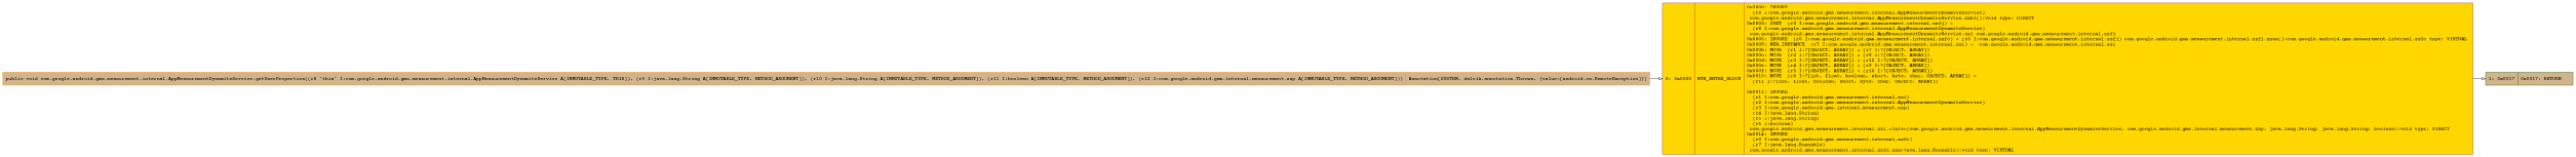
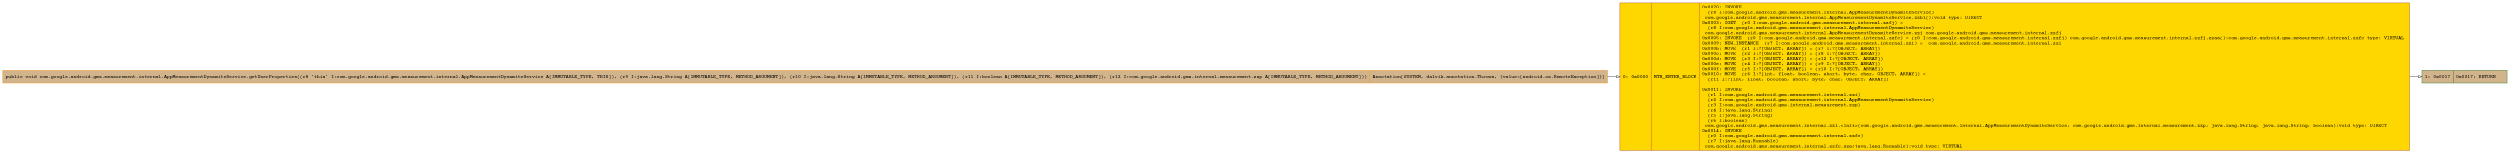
  digraph {
    rankdir=LR
    fontname="Courier Prime"
    node [shape=record style=filled fillcolor=tan fontname="Courier Prime"]
    edge [arrowhead=onormal fontname="Courier Prime"]
-   n1 [label="{0\:\ 0x0000|MTH_ENTER_BLOCK\l|0x0000: INVOKE  \l  (r8 I:com.google.android.gms.measurement.internal.AppMeasurementDynamiteService)\l com.google.android.gms.measurement.internal.AppMeasurementDynamiteService.zzbi():void type: DIRECT \l0x0003: IGET  (r0 I:com.google.android.gms.measurement.internal.zzfj) = \l  (r8 I:com.google.android.gms.measurement.internal.AppMeasurementDynamiteService)\l com.google.android.gms.measurement.internal.AppMeasurementDynamiteService.zzj com.google.android.gms.measurement.internal.zzfj \l0x0005: INVOKE  (r0 I:com.google.android.gms.measurement.internal.zzfc) = (r0 I:com.google.android.gms.measurement.internal.zzfj) com.google.android.gms.measurement.internal.zzfj.zzaa():com.google.android.gms.measurement.internal.zzfc type: VIRTUAL \l0x0009: NEW_INSTANCE  (r7 I:com.google.android.gms.measurement.internal.zzi) =  com.google.android.gms.measurement.internal.zzi \l0x000b: MOVE  (r1 I:?[OBJECT, ARRAY]) = (r7 I:?[OBJECT, ARRAY]) \l0x000c: MOVE  (r2 I:?[OBJECT, ARRAY]) = (r8 I:?[OBJECT, ARRAY]) \l0x000d: MOVE  (r3 I:?[OBJECT, ARRAY]) = (r12 I:?[OBJECT, ARRAY]) \l0x000e: MOVE  (r4 I:?[OBJECT, ARRAY]) = (r9 I:?[OBJECT, ARRAY]) \l0x000f: MOVE  (r5 I:?[OBJECT, ARRAY]) = (r10 I:?[OBJECT, ARRAY]) \l0x0010: MOVE  (r6 I:?[int, float, boolean, short, byte, char, OBJECT, ARRAY]) = \l  (r11 I:?[int, float, boolean, short, byte, char, OBJECT, ARRAY])\l \l0x0011: INVOKE  \l  (r1 I:com.google.android.gms.measurement.internal.zzi)\l  (r2 I:com.google.android.gms.measurement.internal.AppMeasurementDynamiteService)\l  (r3 I:com.google.android.gms.internal.measurement.zzp)\l  (r4 I:java.lang.String)\l  (r5 I:java.lang.String)\l  (r6 I:boolean)\l com.google.android.gms.measurement.internal.zzi.\<init\>(com.google.android.gms.measurement.internal.AppMeasurementDynamiteService, com.google.android.gms.internal.measurement.zzp, java.lang.String, java.lang.String, boolean):void type: DIRECT \l0x0014: INVOKE  \l  (r0 I:com.google.android.gms.measurement.internal.zzfc)\l  (r7 I:java.lang.Runnable)\l com.google.android.gms.measurement.internal.zzfc.zza(java.lang.Runnable):void type: VIRTUAL \l}" fillcolor=gold color=brown]
+   n1 [label="{0\:\ 0x0000|MTH_ENTER_BLOCK\l|0x0070: INVOKE  \l  (r8 I:com.google.android.gms.measurement.internal.AppMeasurementDynamiteService)\l com.google.android.gms.measurement.internal.AppMeasurementDynamiteService.zzbi():void type: DIRECT \l0x0003: IGET  (r0 I:com.google.android.gms.measurement.internal.zzfj) = \l  (r8 I:com.google.android.gms.measurement.internal.AppMeasurementDynamiteService)\l com.google.android.gms.measurement.internal.AppMeasurementDynamiteService.zzj com.google.android.gms.measurement.internal.zzfj \l0x0005: INVOKE  (r0 I:com.google.android.gms.measurement.internal.zzfc) = (r0 I:com.google.android.gms.measurement.internal.zzfj) com.google.android.gms.measurement.internal.zzfj.zzaa():com.google.android.gms.measurement.internal.zzfc type: VIRTUAL \l0x0009: NEW_INSTANCE  (r7 I:com.google.android.gms.measurement.internal.zzi) =  com.google.android.gms.measurement.internal.zzi \l0x000b: MOVE  (r1 I:?[OBJECT, ARRAY]) = (r7 I:?[OBJECT, ARRAY]) \l0x000c: MOVE  (r2 I:?[OBJECT, ARRAY]) = (r8 I:?[OBJECT, ARRAY]) \l0x000d: MOVE  (r3 I:?[OBJECT, ARRAY]) = (r12 I:?[OBJECT, ARRAY]) \l0x000e: MOVE  (r4 I:?[OBJECT, ARRAY]) = (r9 I:?[OBJECT, ARRAY]) \l0x000f: MOVE  (r5 I:?[OBJECT, ARRAY]) = (r10 I:?[OBJECT, ARRAY]) \l0x0010: MOVE  (r6 I:?[int, float, boolean, short, byte, char, OBJECT, ARRAY]) = \l  (r11 I:?[int, float, boolean, short, byte, char, OBJECT, ARRAY])\l \l0x0011: INVOKE  \l  (r1 I:com.google.android.gms.measurement.internal.zzi)\l  (r2 I:com.google.android.gms.measurement.internal.AppMeasurementDynamiteService)\l  (r3 I:com.google.android.gms.internal.measurement.zzp)\l  (r4 I:java.lang.String)\l  (r5 I:java.lang.String)\l  (r6 I:boolean)\l com.google.android.gms.measurement.internal.zzi.\<init\>(com.google.android.gms.measurement.internal.AppMeasurementDynamiteService, com.google.android.gms.internal.measurement.zzp, java.lang.String, java.lang.String, boolean):void type: DIRECT \l0x0014: INVOKE  \l  (r0 I:com.google.android.gms.measurement.internal.zzfc)\l  (r7 I:java.lang.Runnable)\l com.google.android.gms.measurement.internal.zzfc.zza(java.lang.Runnable):void type: VIRTUAL \l}" fillcolor=gold color=brown]
    n2 [label="{1\:\ 0x0017|0x0017: RETURN   \l}" color=darkgreen]
    n3 [label="{public void com.google.android.gms.measurement.internal.AppMeasurementDynamiteService.getUserProperties((r8 'this' I:com.google.android.gms.measurement.internal.AppMeasurementDynamiteService A[IMMUTABLE_TYPE, THIS]), (r9 I:java.lang.String A[IMMUTABLE_TYPE, METHOD_ARGUMENT]), (r10 I:java.lang.String A[IMMUTABLE_TYPE, METHOD_ARGUMENT]), (r11 I:boolean A[IMMUTABLE_TYPE, METHOD_ARGUMENT]), (r12 I:com.google.android.gms.internal.measurement.zzp A[IMMUTABLE_TYPE, METHOD_ARGUMENT]))  | Annotation[SYSTEM, dalvik.annotation.Throws, \{value=[android.os.RemoteException]\}]\l}" color=darkorange]
    n1 -> n2
    n3 -> n1
  }
